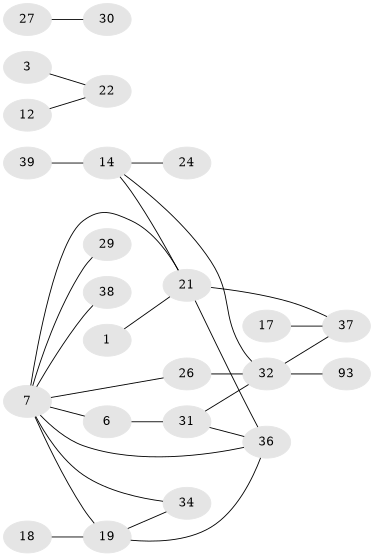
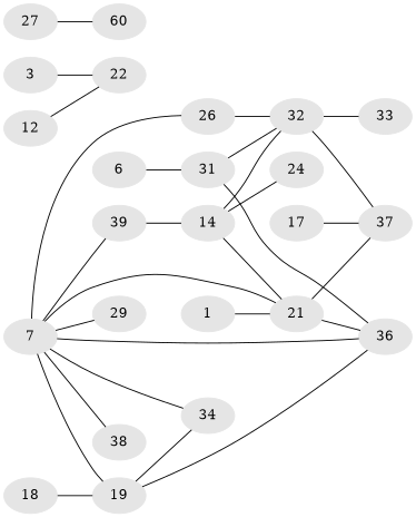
  graph {
    rankdir=LR
    node [color=gray90 style=filled]
    edge [weight=1.0]
    1
    21
    36
    37
    3
    22
    6
    31
    32
    7
    19
    26
    29
    34
    38
    39
    14
    24
    12
-   33 [label=93]
+   33
    17
    18
    27
-   30
+   30 [label=60]
    1 -- 21
    21 -- 36
    21 -- 37
    3 -- 22
    6 -- 31
    31 -- 36
    31 -- 32
    32 -- 37
    32 -- 33
    7 -- 21
    7 -- 36
    7 -- 19
    7 -- 26
    7 -- 29
    7 -- 34
    7 -- 38
-   7 -- 6
+   7 -- 39
    19 -- 36
    19 -- 34
    26 -- 32
    39 -- 14
    14 -- 21
    14 -- 32
    14 -- 24
    12 -- 22
    17 -- 37
    18 -- 19
    27 -- 30
  }
